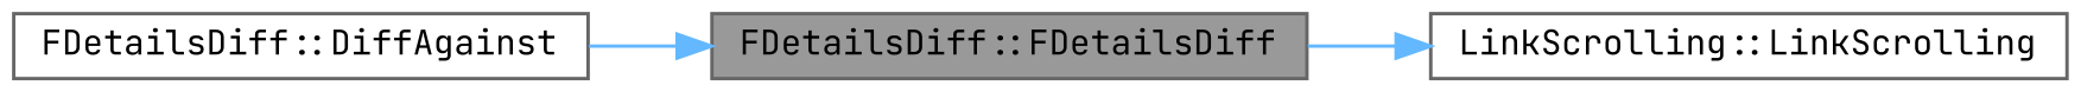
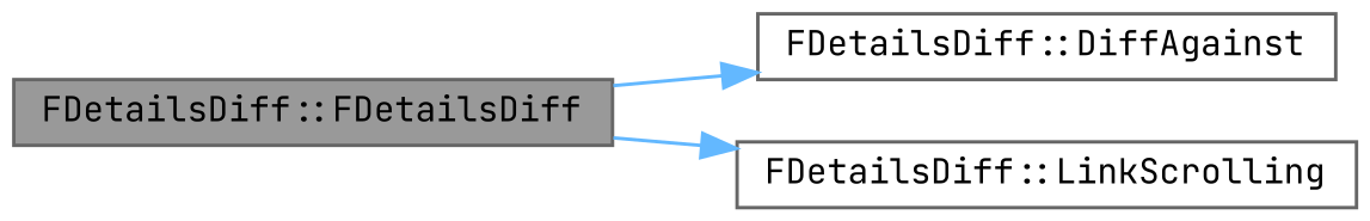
  digraph {
    fontname="JetBrains Mono"
    rankdir=RL
    node [color=grey40 fillcolor=white fontname="JetBrains Mono" fontsize=10 shape=box style=filled]
    edge [color=steelblue1 dir=back fontname="JetBrains Mono" fontsize=10 labelfontname=Helvetica labelfontsize=10 style=solid]
    n1 [color=gray40 fillcolor=grey60 fontcolor=black height=0.2 label="FDetailsDiff::FDetailsDiff" width=0.4]
    n2 [height=0.2 label="FDetailsDiff::DiffAgainst" width=0.4]
-   n3 [height=0.2 label="LinkScrolling::LinkScrolling" width=0.4]
-   n1 -> n2
+   n3 [height=0.2 label="FDetailsDiff::LinkScrolling" width=0.4]
+   n2 -> n1
    n3 -> n1
  }
